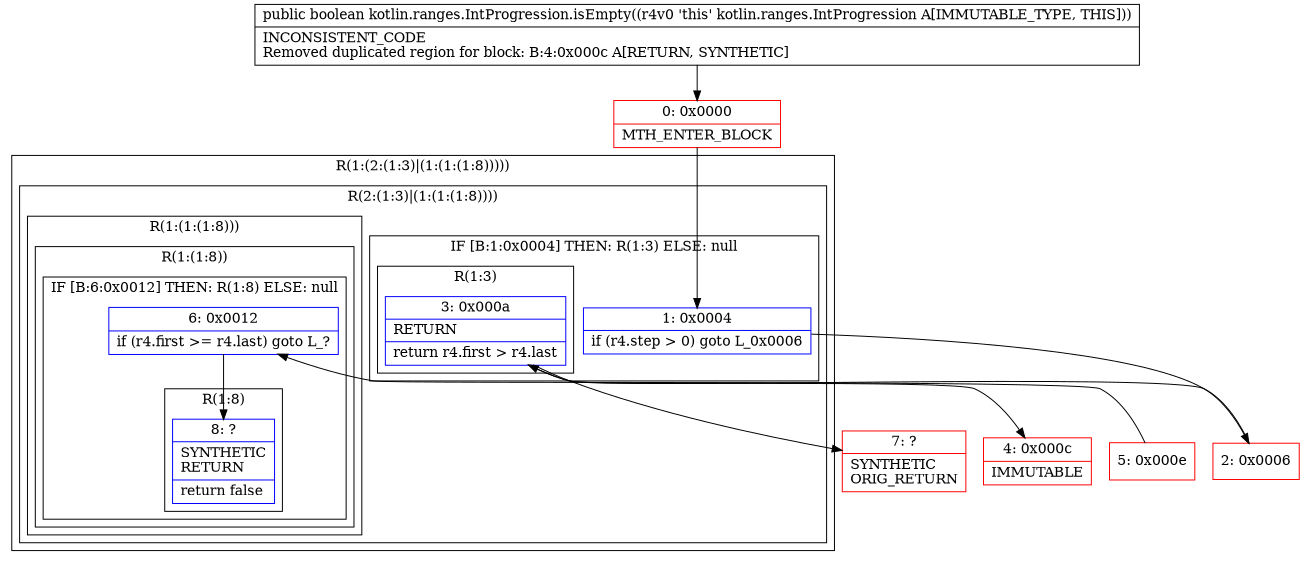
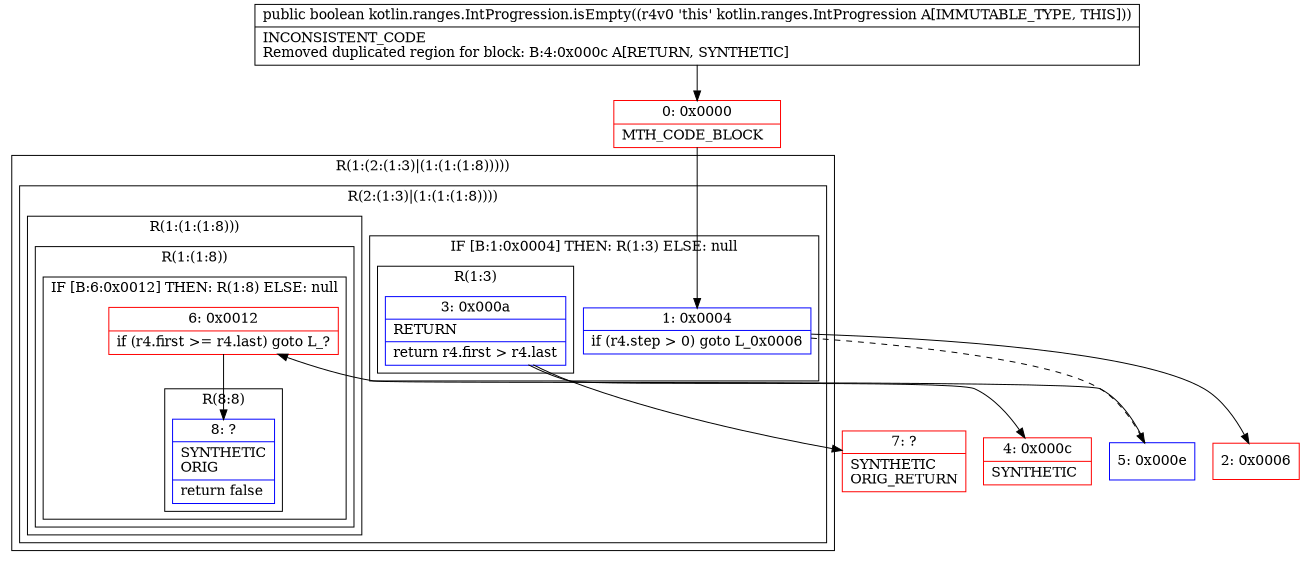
  digraph {
    fontname="DejaVu Serif"
    node [color=red fontname="DejaVu Serif" shape=record]
    edge [fontname="DejaVu Serif"]
    n1 [color=blue label="{3\:\ 0x000a|RETURN\l|return r4.first \> r4.last\l}"]
    n2 [color=blue label="{1\:\ 0x0004|if (r4.step \> 0) goto L_0x0006\l}"]
-   n3 [color=blue label="{8\:\ ?|SYNTHETIC\lRETURN\l|return false\l}"]
-   n4 [color=blue label="{6\:\ 0x0012|if (r4.first \>= r4.last) goto L_?\l}"]
-   n5 [label="{4\:\ 0x000c|IMMUTABLE\l}"]
+   n3 [color=blue label="{8\:\ ?|SYNTHETIC\lORIG\l|return false\l}"]
+   n4 [label="{6\:\ 0x0012|if (r4.first \>= r4.last) goto L_?\l}"]
+   n5 [label="{4\:\ 0x000c|SYNTHETIC\l}"]
    n6 [label="{7\:\ ?|SYNTHETIC\lORIG_RETURN\l}"]
    n7 [label="{2\:\ 0x0006}"]
-   n8 [label="{5\:\ 0x000e}"]
-   n9 [label="{0\:\ 0x0000|MTH_ENTER_BLOCK\l}"]
+   n8 [color=blue label="{5\:\ 0x000e}"]
+   n9 [label="{0\:\ 0x0000|MTH_CODE_BLOCK\l}"]
    n10 [label="{public boolean kotlin.ranges.IntProgression.isEmpty((r4v0 'this' kotlin.ranges.IntProgression A[IMMUTABLE_TYPE, THIS]))  | INCONSISTENT_CODE\lRemoved duplicated region for block: B:4:0x000c A[RETURN, SYNTHETIC]\l}" color=""]
    subgraph cluster_1 {
      label="R(1:(2:(1:3)|(1:(1:(1:8)))))"
      subgraph cluster_2 {
        label="R(2:(1:3)|(1:(1:(1:8))))"
        subgraph cluster_3 {
          label="IF [B:1:0x0004] THEN: R(1:3) ELSE: null"
          n2
          subgraph cluster_4 {
            label="R(1:3)"
            n1
          }
        }
        subgraph cluster_5 {
          label="R(1:(1:(1:8)))"
          subgraph cluster_6 {
            label="R(1:(1:8))"
            subgraph cluster_7 {
              label="IF [B:6:0x0012] THEN: R(1:8) ELSE: null"
              n4
              subgraph cluster_8 {
-               label="R(1:8)"
+               label="R(8:8)"
                n3
              }
            }
          }
        }
      }
    }
    n1 -> n5
    n1 -> n6
    n2 -> n7
+   n2 -> n8 [style=dashed]
    n4 -> n3
-   n7 -> n1
    n8 -> n4
    n9 -> n2
    n10 -> n9
  }
